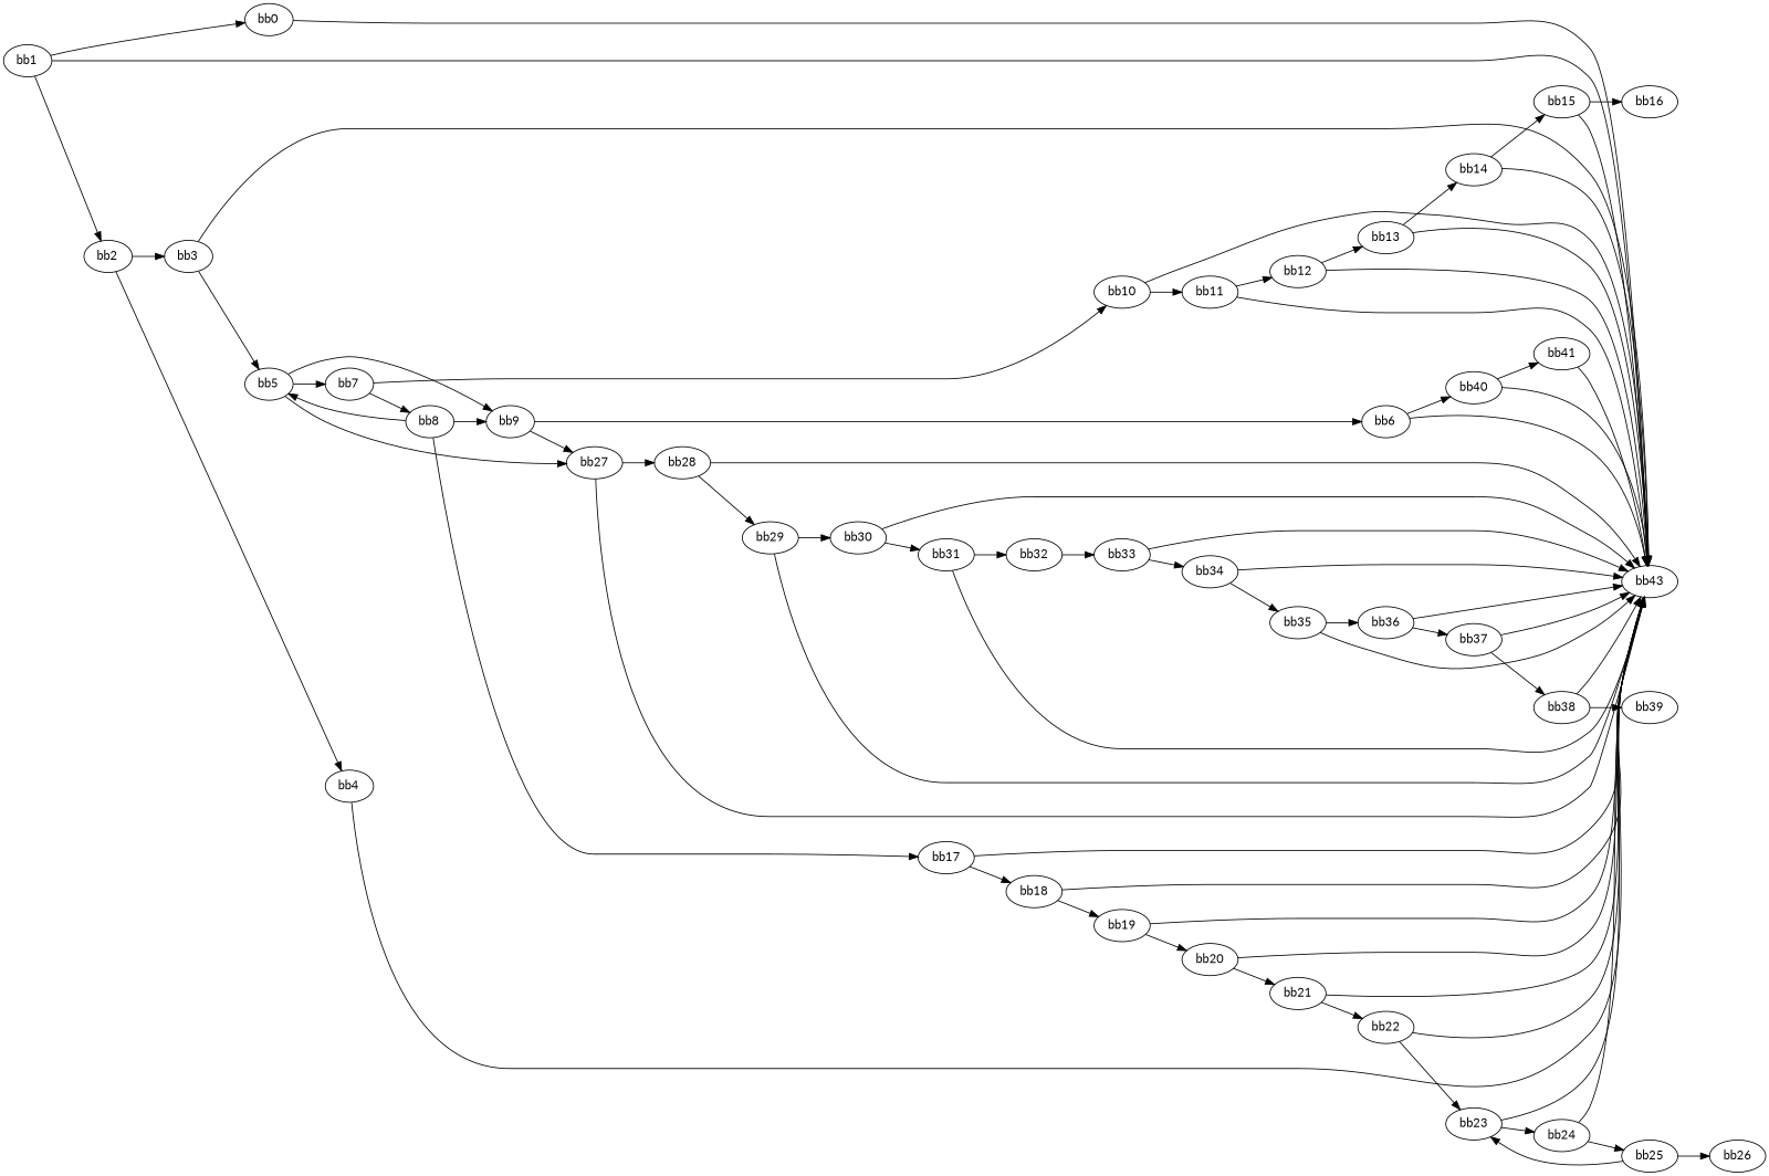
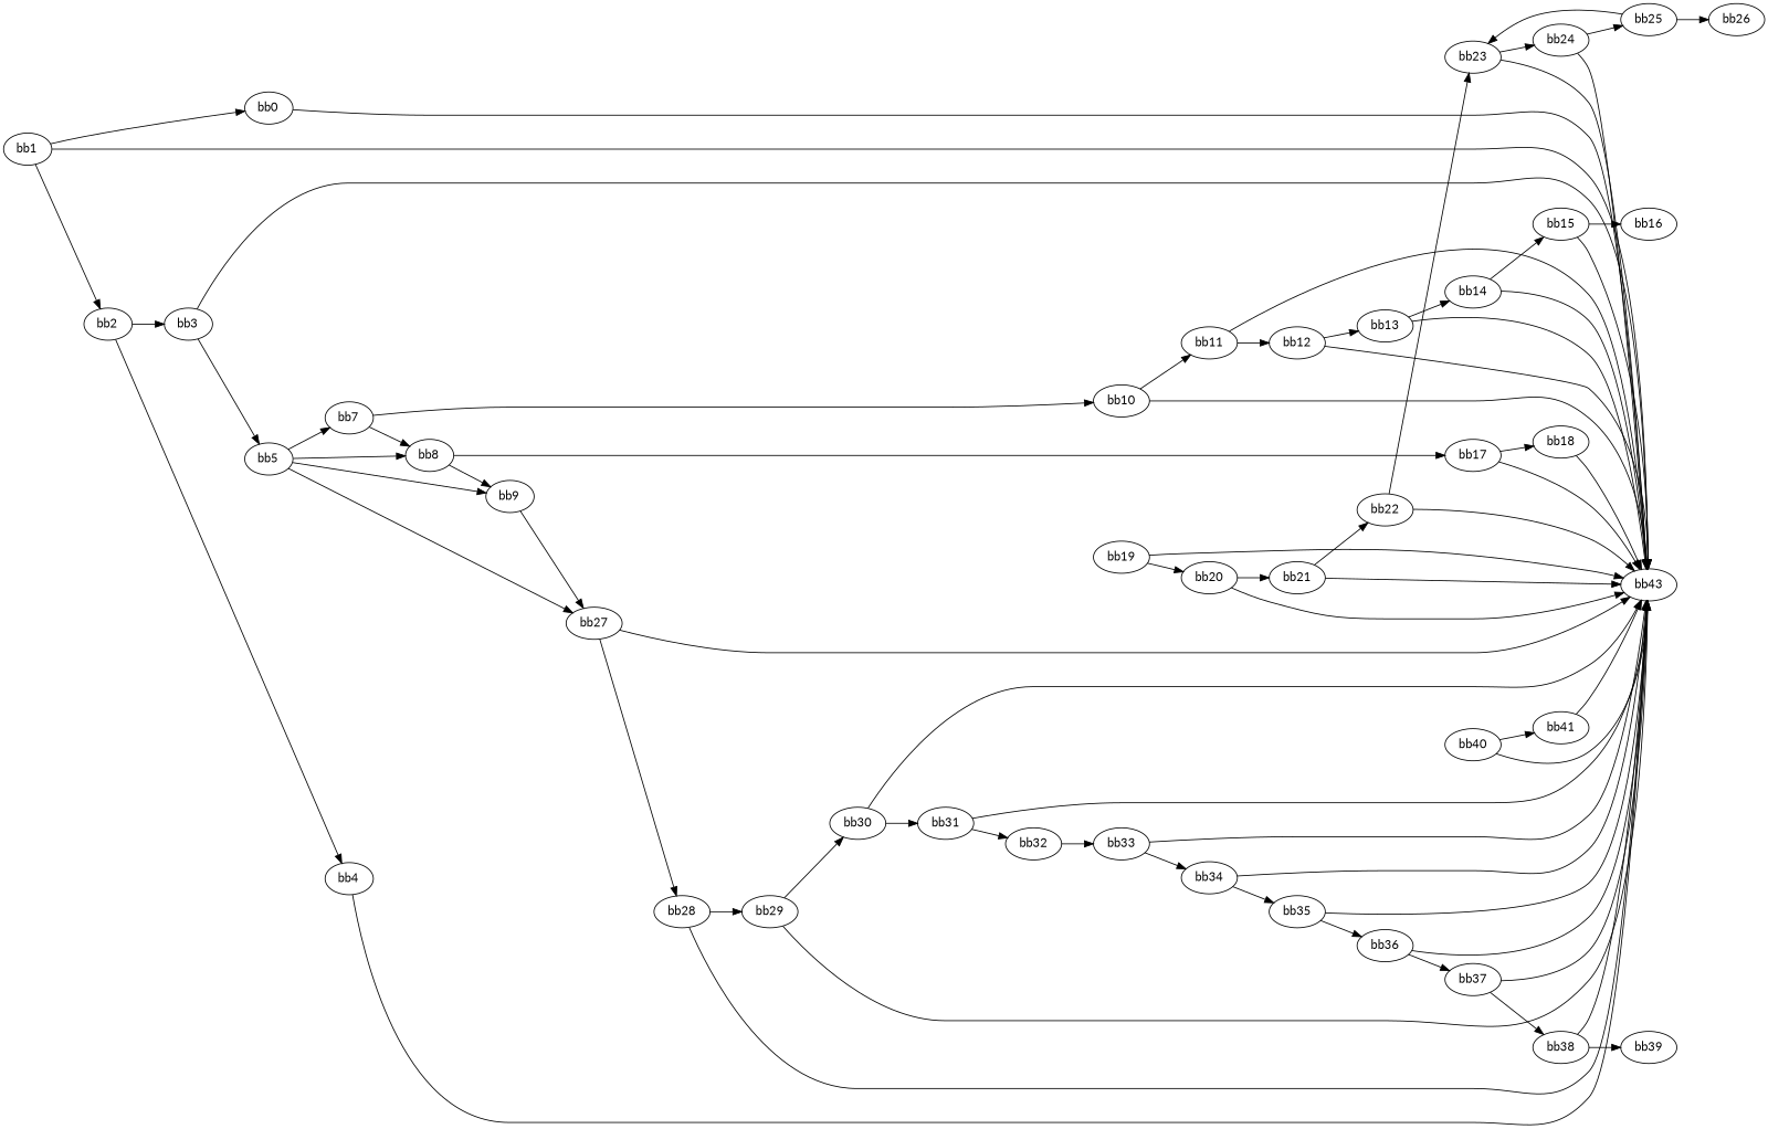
  digraph {
    fontname=Lato
    rankdir=LR
    node [fontname=Lato]
    edge [fontname=Lato]
    n1 [label="bb0\l"]
    n2 [label="bb43\l"]
    n3 [label="bb1\l"]
    n4 [label="bb2\l"]
    n5 [label="bb3\l"]
    n6 [label="bb4\l"]
    n7 [label="bb5\l"]
    n8 [label="bb7\l"]
    n9 [label="bb8\l"]
    n10 [label="bb9\l"]
    n11 [label="bb27\l"]
-   n12 [label="bb6\l"]
    n13 [label="bb40\l"]
    n14 [label="bb10\l"]
    n15 [label="bb17\l"]
    n16 [label="bb41\l"]
    n17 [label="bb11\l"]
    n18 [label="bb18\l"]
    n19 [label="bb28\l"]
    n20 [label="bb12\l"]
    n21 [label="bb13\l"]
    n22 [label="bb14\l"]
    n23 [label="bb15\l"]
    n24 [label="bb16\l"]
    n25 [label="bb19\l"]
    n26 [label="bb20\l"]
    n27 [label="bb21\l"]
    n28 [label="bb22\l"]
    n29 [label="bb23\l"]
    n30 [label="bb24\l"]
    n31 [label="bb25\l"]
    n32 [label="bb26\l"]
    n33 [label="bb29\l"]
    n34 [label="bb30\l"]
    n35 [label="bb31\l"]
    n36 [label="bb32\l"]
    n37 [label="bb33\l"]
    n38 [label="bb34\l"]
    n39 [label="bb35\l"]
    n40 [label="bb36\l"]
    n41 [label="bb37\l"]
    n42 [label="bb38\l"]
    n43 [label="bb39\l"]
    n1 -> n2
    n3 -> n1
    n3 -> n2
    n3 -> n4
    n4 -> n5
    n4 -> n6
    n5 -> n2
    n5 -> n7
    n6 -> n2
    n7 -> n8
-   n9 -> n7
+   n7 -> n9
    n7 -> n10
    n7 -> n11
    n8 -> n9
    n8 -> n14
    n9 -> n10
    n9 -> n15
    n10 -> n11
-   n10 -> n12
    n11 -> n2
    n11 -> n19
-   n12 -> n2
-   n12 -> n13
    n13 -> n2
    n13 -> n16
    n14 -> n2
    n14 -> n17
    n15 -> n2
    n15 -> n18
    n16 -> n2
    n17 -> n2
    n17 -> n20
    n18 -> n2
-   n18 -> n25
    n19 -> n2
    n19 -> n33
    n20 -> n2
    n20 -> n21
    n21 -> n2
    n21 -> n22
    n22 -> n2
    n22 -> n23
    n23 -> n2
    n23 -> n24
    n25 -> n2
    n25 -> n26
    n26 -> n2
    n26 -> n27
    n27 -> n2
    n27 -> n28
    n28 -> n2
    n28 -> n29
    n29 -> n2
    n29 -> n30
    n30 -> n2
    n30 -> n31
    n31 -> n29
    n31 -> n32
    n33 -> n2
    n33 -> n34
    n34 -> n2
    n34 -> n35
    n35 -> n2
    n35 -> n36
    n36 -> n37
    n37 -> n2
    n37 -> n38
    n38 -> n2
    n38 -> n39
    n39 -> n2
    n39 -> n40
    n40 -> n2
    n40 -> n41
    n41 -> n2
    n41 -> n42
    n42 -> n2
    n42 -> n43
  }
